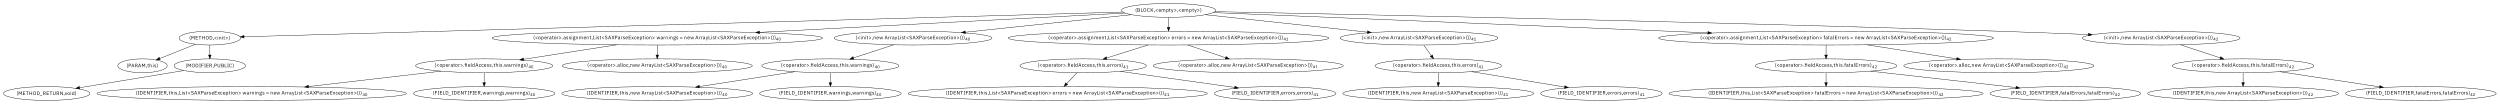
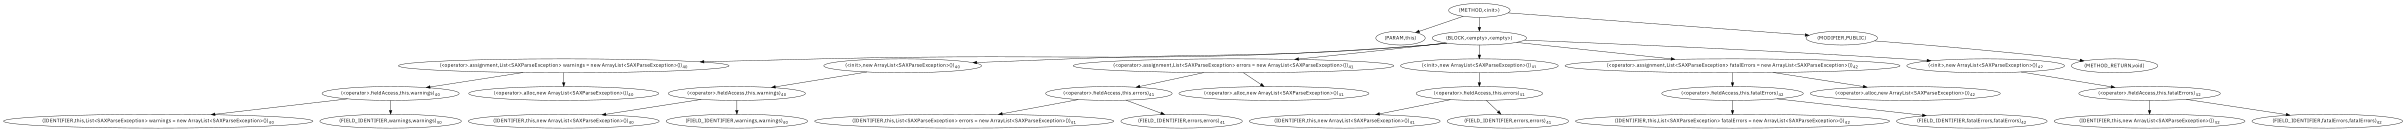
  digraph {
    fontname="IBM Plex Sans"
    node [fontname="IBM Plex Sans"]
    edge [fontname="IBM Plex Sans"]
    n1 [label=<(METHOD,&lt;init&gt;)>]
    n2 [label=<(PARAM,this)>]
    n3 [label=<(BLOCK,&lt;empty&gt;,&lt;empty&gt;)>]
    n4 [label=<(MODIFIER,PUBLIC)>]
    n5 [label=<(&lt;operator&gt;.assignment,List&lt;SAXParseException&gt; warnings = new ArrayList&lt;SAXParseException&gt;())<SUB>40</SUB>>]
    n6 [label=<(&lt;init&gt;,new ArrayList&lt;SAXParseException&gt;())<SUB>40</SUB>>]
    n7 [label=<(&lt;operator&gt;.assignment,List&lt;SAXParseException&gt; errors = new ArrayList&lt;SAXParseException&gt;())<SUB>41</SUB>>]
    n8 [label=<(&lt;init&gt;,new ArrayList&lt;SAXParseException&gt;())<SUB>41</SUB>>]
    n9 [label=<(&lt;operator&gt;.assignment,List&lt;SAXParseException&gt; fatalErrors = new ArrayList&lt;SAXParseException&gt;())<SUB>42</SUB>>]
    n10 [label=<(&lt;init&gt;,new ArrayList&lt;SAXParseException&gt;())<SUB>42</SUB>>]
    n11 [label=<(METHOD_RETURN,void)>]
    n12 [label=<(&lt;operator&gt;.fieldAccess,this.warnings)<SUB>40</SUB>>]
    n13 [label=<(&lt;operator&gt;.alloc,new ArrayList&lt;SAXParseException&gt;())<SUB>40</SUB>>]
    n14 [label=<(&lt;operator&gt;.fieldAccess,this.warnings)<SUB>40</SUB>>]
    n15 [label=<(&lt;operator&gt;.fieldAccess,this.errors)<SUB>41</SUB>>]
    n16 [label=<(&lt;operator&gt;.alloc,new ArrayList&lt;SAXParseException&gt;())<SUB>41</SUB>>]
    n17 [label=<(&lt;operator&gt;.fieldAccess,this.errors)<SUB>41</SUB>>]
    n18 [label=<(&lt;operator&gt;.fieldAccess,this.fatalErrors)<SUB>42</SUB>>]
    n19 [label=<(&lt;operator&gt;.alloc,new ArrayList&lt;SAXParseException&gt;())<SUB>42</SUB>>]
    n20 [label=<(&lt;operator&gt;.fieldAccess,this.fatalErrors)<SUB>42</SUB>>]
    n21 [label=<(IDENTIFIER,this,List&lt;SAXParseException&gt; warnings = new ArrayList&lt;SAXParseException&gt;())<SUB>40</SUB>>]
    n22 [label=<(FIELD_IDENTIFIER,warnings,warnings)<SUB>40</SUB>>]
    n23 [label=<(IDENTIFIER,this,new ArrayList&lt;SAXParseException&gt;())<SUB>40</SUB>>]
    n24 [label=<(FIELD_IDENTIFIER,warnings,warnings)<SUB>40</SUB>>]
    n25 [label=<(IDENTIFIER,this,List&lt;SAXParseException&gt; errors = new ArrayList&lt;SAXParseException&gt;())<SUB>41</SUB>>]
    n26 [label=<(FIELD_IDENTIFIER,errors,errors)<SUB>41</SUB>>]
    n27 [label=<(IDENTIFIER,this,new ArrayList&lt;SAXParseException&gt;())<SUB>41</SUB>>]
    n28 [label=<(FIELD_IDENTIFIER,errors,errors)<SUB>41</SUB>>]
    n29 [label=<(IDENTIFIER,this,List&lt;SAXParseException&gt; fatalErrors = new ArrayList&lt;SAXParseException&gt;())<SUB>42</SUB>>]
    n30 [label=<(FIELD_IDENTIFIER,fatalErrors,fatalErrors)<SUB>42</SUB>>]
    n31 [label=<(IDENTIFIER,this,new ArrayList&lt;SAXParseException&gt;())<SUB>42</SUB>>]
    n32 [label=<(FIELD_IDENTIFIER,fatalErrors,fatalErrors)<SUB>42</SUB>>]
    n1 -> n2
-   n3 -> n1
+   n1 -> n3
    n1 -> n4
    n3 -> n5
    n3 -> n6
    n3 -> n7
    n3 -> n8
    n3 -> n9
    n3 -> n10
    n4 -> n11
    n5 -> n12
    n5 -> n13
    n6 -> n14
    n7 -> n15
    n7 -> n16
    n8 -> n17
    n9 -> n18
    n9 -> n19
    n10 -> n20
    n12 -> n21
    n12 -> n22
    n14 -> n23
    n14 -> n24
    n15 -> n25
    n15 -> n26
    n17 -> n27
    n17 -> n28
    n18 -> n29
    n18 -> n30
    n20 -> n31
    n20 -> n32
  }
